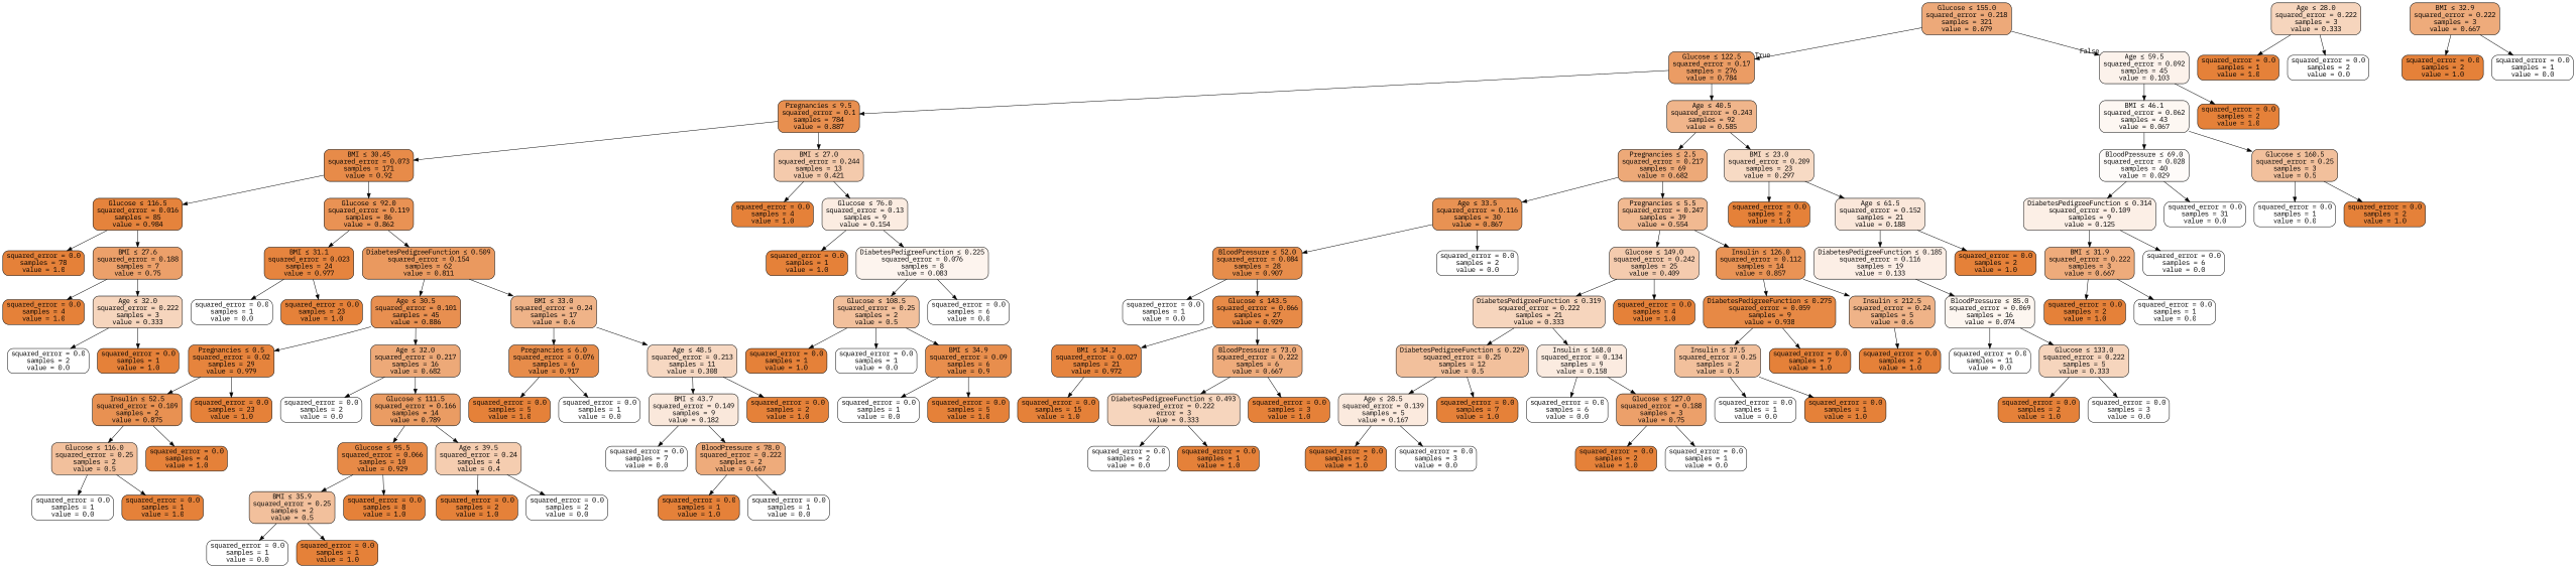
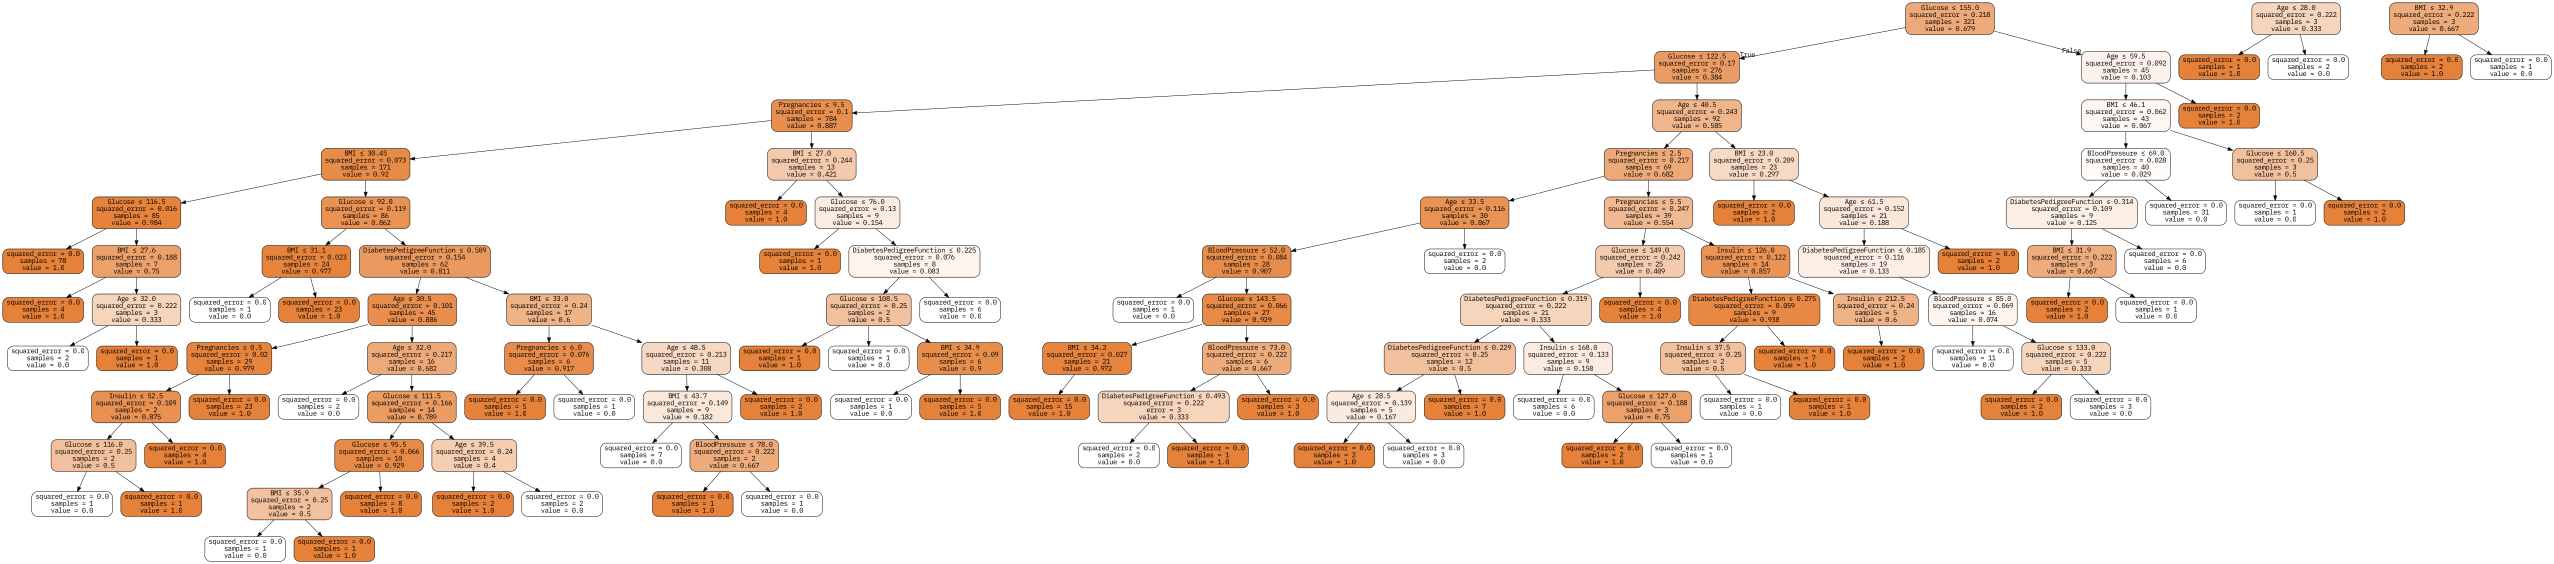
  digraph {
    fontname="IBM Plex Mono"
    node [color=black fillcolor="#e58139" fontname="IBM Plex Mono" shape=box style="filled, rounded"]
    edge [fontname="IBM Plex Mono"]
    n1 [fillcolor="#eda979" label=<Glucose &le; 155.0<br/>squared_error = 0.218<br/>samples = 321<br/>value = 0.679>]
-   n2 [fillcolor="#eb9c64" label=<Glucose &le; 122.5<br/>squared_error = 0.17<br/>samples = 276<br/>value = 0.784>]
+   n2 [fillcolor="#eb9c64" label=<Glucose &le; 122.5<br/>squared_error = 0.17<br/>samples = 276<br/>value = 0.384>]
    n3 [fillcolor="#fcf2eb" label=<Age &le; 59.5<br/>squared_error = 0.092<br/>samples = 45<br/>value = 0.103>]
    n4 [fillcolor="#e88f4f" label=<Pregnancies &le; 9.5<br/>squared_error = 0.1<br/>samples = 784<br/>value = 0.887>]
    n5 [fillcolor="#f0b58b" label=<Age &le; 40.5<br/>squared_error = 0.243<br/>samples = 92<br/>value = 0.585>]
    n6 [fillcolor="#fdf7f2" label=<BMI &le; 46.1<br/>squared_error = 0.062<br/>samples = 43<br/>value = 0.067>]
    n7 [label=<squared_error = 0.0<br/>samples = 2<br/>value = 1.0>]
    n8 [fillcolor="#e78b49" label=<BMI &le; 30.45<br/>squared_error = 0.073<br/>samples = 171<br/>value = 0.92>]
    n9 [fillcolor="#f4caac" label=<BMI &le; 27.0<br/>squared_error = 0.244<br/>samples = 13<br/>value = 0.421>]
    n10 [fillcolor="#eda978" label=<Pregnancies &le; 2.5<br/>squared_error = 0.217<br/>samples = 69<br/>value = 0.682>]
    n11 [fillcolor="#f7dac4" label=<BMI &le; 23.0<br/>squared_error = 0.209<br/>samples = 23<br/>value = 0.297>]
    n12 [fillcolor="#e5833c" label=<Glucose &le; 116.5<br/>squared_error = 0.016<br/>samples = 85<br/>value = 0.984>]
    n13 [fillcolor="#e99254" label=<Glucose &le; 92.0<br/>squared_error = 0.119<br/>samples = 86<br/>value = 0.862>]
    n14 [label=<squared_error = 0.0<br/>samples = 4<br/>value = 1.0>]
    n15 [fillcolor="#fbece1" label=<Glucose &le; 76.0<br/>squared_error = 0.13<br/>samples = 9<br/>value = 0.154>]
    n16 [label=<squared_error = 0.0<br/>samples = 78<br/>value = 1.0>]
    n17 [fillcolor="#eca06a" label=<BMI &le; 27.6<br/>squared_error = 0.188<br/>samples = 7<br/>value = 0.75>]
    n18 [fillcolor="#e6843e" label=<BMI &le; 31.1<br/>squared_error = 0.023<br/>samples = 24<br/>value = 0.977>]
    n19 [fillcolor="#ea995f" label=<DiabetesPedigreeFunction &le; 0.509<br/>squared_error = 0.154<br/>samples = 62<br/>value = 0.811>]
    n20 [label=<squared_error = 0.0<br/>samples = 4<br/>value = 1.0>]
    n21 [fillcolor="#f6d5bd" label=<Age &le; 32.0<br/>squared_error = 0.222<br/>samples = 3<br/>value = 0.333>]
    n22 [fillcolor="#ffffff" label=<squared_error = 0.0<br/>samples = 2<br/>value = 0.0>]
    n23 [label=<squared_error = 0.0<br/>samples = 1<br/>value = 1.0>]
    n24 [fillcolor="#ffffff" label=<squared_error = 0.0<br/>samples = 1<br/>value = 0.0>]
    n25 [label=<squared_error = 0.0<br/>samples = 23<br/>value = 1.0>]
    n26 [fillcolor="#e88f50" label=<Age &le; 30.5<br/>squared_error = 0.101<br/>samples = 45<br/>value = 0.886>]
    n27 [fillcolor="#efb388" label=<BMI &le; 33.0<br/>squared_error = 0.24<br/>samples = 17<br/>value = 0.6>]
    n28 [fillcolor="#e6843d" label=<Pregnancies &le; 0.5<br/>squared_error = 0.02<br/>samples = 29<br/>value = 0.979>]
    n29 [fillcolor="#eda978" label=<Age &le; 32.0<br/>squared_error = 0.217<br/>samples = 16<br/>value = 0.682>]
    n30 [fillcolor="#e78c4a" label=<Pregnancies &le; 6.0<br/>squared_error = 0.076<br/>samples = 6<br/>value = 0.917>]
    n31 [fillcolor="#f7d8c2" label=<Age &le; 48.5<br/>squared_error = 0.213<br/>samples = 11<br/>value = 0.308>]
    n32 [fillcolor="#e89152" label=<Insulin &le; 52.5<br/>squared_error = 0.109<br/>samples = 2<br/>value = 0.875>]
    n33 [label=<squared_error = 0.0<br/>samples = 23<br/>value = 1.0>]
    n34 [fillcolor="#ffffff" label=<squared_error = 0.0<br/>samples = 2<br/>value = 0.0>]
    n35 [fillcolor="#ea9c63" label=<Glucose &le; 111.5<br/>squared_error = 0.166<br/>samples = 14<br/>value = 0.789>]
    n36 [fillcolor="#f2c09c" label=<Glucose &le; 116.0<br/>squared_error = 0.25<br/>samples = 2<br/>value = 0.5>]
    n37 [label=<squared_error = 0.0<br/>samples = 4<br/>value = 1.0>]
    n38 [fillcolor="#ffffff" label=<squared_error = 0.0<br/>samples = 1<br/>value = 0.0>]
    n39 [label=<squared_error = 0.0<br/>samples = 1<br/>value = 1.0>]
    n40 [fillcolor="#e78a47" label=<Glucose &le; 95.5<br/>squared_error = 0.066<br/>samples = 10<br/>value = 0.929>]
    n41 [fillcolor="#f5cdb0" label=<Age &le; 39.5<br/>squared_error = 0.24<br/>samples = 4<br/>value = 0.4>]
    n42 [fillcolor="#f2c09c" label=<BMI &le; 35.9<br/>squared_error = 0.25<br/>samples = 2<br/>value = 0.5>]
    n43 [label=<squared_error = 0.0<br/>samples = 8<br/>value = 1.0>]
    n44 [label=<squared_error = 0.0<br/>samples = 2<br/>value = 1.0>]
    n45 [fillcolor="#ffffff" label=<squared_error = 0.0<br/>samples = 2<br/>value = 0.0>]
    n46 [fillcolor="#ffffff" label=<squared_error = 0.0<br/>samples = 1<br/>value = 0.0>]
    n47 [label=<squared_error = 0.0<br/>samples = 1<br/>value = 1.0>]
    n48 [label=<squared_error = 0.0<br/>samples = 5<br/>value = 1.0>]
    n49 [fillcolor="#ffffff" label=<squared_error = 0.0<br/>samples = 1<br/>value = 0.0>]
    n50 [fillcolor="#fae8db" label=<BMI &le; 43.7<br/>squared_error = 0.149<br/>samples = 9<br/>value = 0.182>]
    n51 [label=<squared_error = 0.0<br/>samples = 2<br/>value = 1.0>]
    n52 [fillcolor="#ffffff" label=<squared_error = 0.0<br/>samples = 7<br/>value = 0.0>]
    n53 [fillcolor="#eeab7b" label=<BloodPressure &le; 78.0<br/>squared_error = 0.222<br/>samples = 2<br/>value = 0.667>]
    n54 [label=<squared_error = 0.0<br/>samples = 1<br/>value = 1.0>]
    n55 [fillcolor="#ffffff" label=<squared_error = 0.0<br/>samples = 1<br/>value = 0.0>]
    n56 [label=<squared_error = 0.0<br/>samples = 1<br/>value = 1.0>]
    n57 [fillcolor="#fdf4ee" label=<DiabetesPedigreeFunction &le; 0.225<br/>squared_error = 0.076<br/>samples = 8<br/>value = 0.083>]
    n58 [fillcolor="#f2c09c" label=<Glucose &le; 108.5<br/>squared_error = 0.25<br/>samples = 2<br/>value = 0.5>]
    n59 [fillcolor="#ffffff" label=<squared_error = 0.0<br/>samples = 6<br/>value = 0.0>]
    n60 [label=<squared_error = 0.0<br/>samples = 1<br/>value = 1.0>]
    n61 [fillcolor="#ffffff" label=<squared_error = 0.0<br/>samples = 1<br/>value = 0.0>]
    n62 [fillcolor="#e88e4d" label=<BMI &le; 34.9<br/>squared_error = 0.09<br/>samples = 6<br/>value = 0.9>]
    n63 [fillcolor="#e89253" label=<Age &le; 33.5<br/>squared_error = 0.116<br/>samples = 30<br/>value = 0.867>]
    n64 [fillcolor="#f1b991" label=<Pregnancies &le; 5.5<br/>squared_error = 0.247<br/>samples = 39<br/>value = 0.554>]
    n65 [label=<squared_error = 0.0<br/>samples = 2<br/>value = 1.0>]
    n66 [fillcolor="#fae7da" label=<Age &le; 61.5<br/>squared_error = 0.152<br/>samples = 21<br/>value = 0.188>]
    n67 [fillcolor="#e78d4b" label=<BloodPressure &le; 52.0<br/>squared_error = 0.084<br/>samples = 28<br/>value = 0.907>]
    n68 [fillcolor="#ffffff" label=<squared_error = 0.0<br/>samples = 2<br/>value = 0.0>]
    n69 [fillcolor="#f4cbae" label=<Glucose &le; 149.0<br/>squared_error = 0.242<br/>samples = 25<br/>value = 0.409>]
-   n70 [fillcolor="#e99355" label=<Insulin &le; 126.0<br/>squared_error = 0.112<br/>samples = 14<br/>value = 0.857>]
+   n70 [fillcolor="#e99355" label=<Insulin &le; 126.0<br/>squared_error = 0.122<br/>samples = 14<br/>value = 0.857>]
    n71 [fillcolor="#ffffff" label=<squared_error = 0.0<br/>samples = 1<br/>value = 0.0>]
    n72 [fillcolor="#e78a47" label=<Glucose &le; 143.5<br/>squared_error = 0.066<br/>samples = 27<br/>value = 0.929>]
    n73 [fillcolor="#e6843e" label=<BMI &le; 34.2<br/>squared_error = 0.027<br/>samples = 21<br/>value = 0.972>]
    n74 [fillcolor="#eeab7b" label=<BloodPressure &le; 73.0<br/>squared_error = 0.222<br/>samples = 6<br/>value = 0.667>]
    n75 [label=<squared_error = 0.0<br/>samples = 15<br/>value = 1.0>]
    n76 [fillcolor="#f6d5bd" label=<DiabetesPedigreeFunction &le; 0.493<br/>squared_error = 0.222<br/>error = 3<br/>value = 0.333>]
    n77 [label=<squared_error = 0.0<br/>samples = 3<br/>value = 1.0>]
    n78 [fillcolor="#ffffff" label=<squared_error = 0.0<br/>samples = 1<br/>value = 0.0>]
    n79 [label=<squared_error = 0.0<br/>samples = 5<br/>value = 1.0>]
    n80 [fillcolor="#ffffff" label=<squared_error = 0.0<br/>samples = 2<br/>value = 0.0>]
    n81 [label=<squared_error = 0.0<br/>samples = 1<br/>value = 1.0>]
    n82 [fillcolor="#f6d5bd" label=<DiabetesPedigreeFunction &le; 0.319<br/>squared_error = 0.222<br/>samples = 21<br/>value = 0.333>]
    n83 [label=<squared_error = 0.0<br/>samples = 4<br/>value = 1.0>]
    n84 [fillcolor="#e78945" label=<DiabetesPedigreeFunction &le; 0.275<br/>squared_error = 0.059<br/>samples = 9<br/>value = 0.938>]
    n85 [fillcolor="#efb388" label=<Insulin &le; 212.5<br/>squared_error = 0.24<br/>samples = 5<br/>value = 0.6>]
    n86 [fillcolor="#f2c09c" label=<DiabetesPedigreeFunction &le; 0.229<br/>squared_error = 0.25<br/>samples = 12<br/>value = 0.5>]
-   n87 [fillcolor="#fbebe0" label=<Insulin &le; 168.0<br/>squared_error = 0.134<br/>samples = 9<br/>value = 0.158>]
+   n87 [fillcolor="#fbebe0" label=<Insulin &le; 168.0<br/>squared_error = 0.133<br/>samples = 9<br/>value = 0.158>]
    n88 [fillcolor="#fbeade" label=<Age &le; 28.5<br/>squared_error = 0.139<br/>samples = 5<br/>value = 0.167>]
    n89 [label=<squared_error = 0.0<br/>samples = 7<br/>value = 1.0>]
    n90 [fillcolor="#ffffff" label=<squared_error = 0.0<br/>samples = 6<br/>value = 0.0>]
    n91 [fillcolor="#eca06a" label=<Glucose &le; 127.0<br/>squared_error = 0.188<br/>samples = 3<br/>value = 0.75>]
    n92 [label=<squared_error = 0.0<br/>samples = 2<br/>value = 1.0>]
    n93 [fillcolor="#ffffff" label=<squared_error = 0.0<br/>samples = 3<br/>value = 0.0>]
    n94 [label=<squared_error = 0.0<br/>samples = 2<br/>value = 1.0>]
    n95 [fillcolor="#ffffff" label=<squared_error = 0.0<br/>samples = 1<br/>value = 0.0>]
    n96 [fillcolor="#f2c09c" label=<Insulin &le; 37.5<br/>squared_error = 0.25<br/>samples = 2<br/>value = 0.5>]
    n97 [label=<squared_error = 0.0<br/>samples = 7<br/>value = 1.0>]
    n98 [label=<squared_error = 0.0<br/>samples = 2<br/>value = 1.0>]
    n99 [fillcolor="#ffffff" label=<squared_error = 0.0<br/>samples = 1<br/>value = 0.0>]
    n100 [label=<squared_error = 0.0<br/>samples = 1<br/>value = 1.0>]
    n101 [fillcolor="#f6d5bd" label=<Age &le; 28.0<br/>squared_error = 0.222<br/>samples = 3<br/>value = 0.333>]
    n102 [label=<squared_error = 0.0<br/>samples = 1<br/>value = 1.0>]
    n103 [fillcolor="#ffffff" label=<squared_error = 0.0<br/>samples = 2<br/>value = 0.0>]
    n104 [fillcolor="#fceee5" label=<DiabetesPedigreeFunction &le; 0.185<br/>squared_error = 0.116<br/>samples = 19<br/>value = 0.133>]
    n105 [label=<squared_error = 0.0<br/>samples = 2<br/>value = 1.0>]
    n106 [fillcolor="#fdf6f0" label=<BloodPressure &le; 85.0<br/>squared_error = 0.069<br/>samples = 16<br/>value = 0.074>]
    n107 [fillcolor="#eeab7b" label=<BMI &le; 32.9<br/>squared_error = 0.222<br/>samples = 3<br/>value = 0.667>]
    n108 [label=<squared_error = 0.0<br/>samples = 2<br/>value = 1.0>]
    n109 [fillcolor="#ffffff" label=<squared_error = 0.0<br/>samples = 1<br/>value = 0.0>]
    n110 [fillcolor="#ffffff" label=<squared_error = 0.0<br/>samples = 11<br/>value = 0.0>]
    n111 [fillcolor="#f6d5bd" label=<Glucose &le; 133.0<br/>squared_error = 0.222<br/>samples = 5<br/>value = 0.333>]
    n112 [label=<squared_error = 0.0<br/>samples = 2<br/>value = 1.0>]
    n113 [fillcolor="#ffffff" label=<squared_error = 0.0<br/>samples = 3<br/>value = 0.0>]
    n114 [fillcolor="#fefbf9" label=<BloodPressure &le; 69.0<br/>squared_error = 0.028<br/>samples = 40<br/>value = 0.029>]
    n115 [fillcolor="#f2c09c" label=<Glucose &le; 160.5<br/>squared_error = 0.25<br/>samples = 3<br/>value = 0.5>]
    n116 [fillcolor="#fcefe6" label=<DiabetesPedigreeFunction &le; 0.314<br/>squared_error = 0.109<br/>samples = 9<br/>value = 0.125>]
    n117 [fillcolor="#ffffff" label=<squared_error = 0.0<br/>samples = 31<br/>value = 0.0>]
    n118 [fillcolor="#ffffff" label=<squared_error = 0.0<br/>samples = 1<br/>value = 0.0>]
    n119 [label=<squared_error = 0.0<br/>samples = 2<br/>value = 1.0>]
    n120 [fillcolor="#eeab7b" label=<BMI &le; 31.9<br/>squared_error = 0.222<br/>samples = 3<br/>value = 0.667>]
    n121 [fillcolor="#ffffff" label=<squared_error = 0.0<br/>samples = 6<br/>value = 0.0>]
    n122 [label=<squared_error = 0.0<br/>samples = 2<br/>value = 1.0>]
    n123 [fillcolor="#ffffff" label=<squared_error = 0.0<br/>samples = 1<br/>value = 0.0>]
    n1 -> n2 [headlabel=True labelangle=45 labeldistance=2.5]
    n1 -> n3 [headlabel=False labelangle=-45 labeldistance=2.5]
    n2 -> n4
    n2 -> n5
    n3 -> n6
    n3 -> n7
    n4 -> n8
    n4 -> n9
    n5 -> n10
    n5 -> n11
    n6 -> n114
    n6 -> n115
    n8 -> n12
    n8 -> n13
    n9 -> n14
    n9 -> n15
    n10 -> n63
    n10 -> n64
    n11 -> n65
    n11 -> n66
    n12 -> n16
    n12 -> n17
    n13 -> n18
    n13 -> n19
    n15 -> n56
    n15 -> n57
    n17 -> n20
    n17 -> n21
    n18 -> n24
    n18 -> n25
    n19 -> n26
    n19 -> n27
    n21 -> n22
    n21 -> n23
    n26 -> n28
    n26 -> n29
    n27 -> n30
    n27 -> n31
    n28 -> n32
    n28 -> n33
    n29 -> n34
    n29 -> n35
    n30 -> n48
    n30 -> n49
    n31 -> n50
    n31 -> n51
    n32 -> n36
    n32 -> n37
    n35 -> n40
    n35 -> n41
    n36 -> n38
    n36 -> n39
    n40 -> n42
    n40 -> n43
    n41 -> n44
    n41 -> n45
    n42 -> n46
    n42 -> n47
    n50 -> n52
    n50 -> n53
    n53 -> n54
    n53 -> n55
    n57 -> n58
    n57 -> n59
    n58 -> n60
    n58 -> n61
    n58 -> n62
    n62 -> n78
    n62 -> n79
    n63 -> n67
    n63 -> n68
    n64 -> n69
    n64 -> n70
    n66 -> n104
    n66 -> n105
    n67 -> n71
    n67 -> n72
    n69 -> n82
    n69 -> n83
    n70 -> n84
    n70 -> n85
    n72 -> n73
    n72 -> n74
    n73 -> n75
    n74 -> n76
    n74 -> n77
    n76 -> n80
    n76 -> n81
    n82 -> n86
    n82 -> n87
    n84 -> n96
    n84 -> n97
    n85 -> n98
    n86 -> n88
    n86 -> n89
    n87 -> n90
    n87 -> n91
    n88 -> n92
    n88 -> n93
    n91 -> n94
    n91 -> n95
    n96 -> n99
    n96 -> n100
    n101 -> n102
    n101 -> n103
    n104 -> n106
    n106 -> n110
    n106 -> n111
    n107 -> n108
    n107 -> n109
    n111 -> n112
    n111 -> n113
    n114 -> n116
    n114 -> n117
    n115 -> n118
    n115 -> n119
    n116 -> n120
    n116 -> n121
    n120 -> n122
    n120 -> n123
  }
